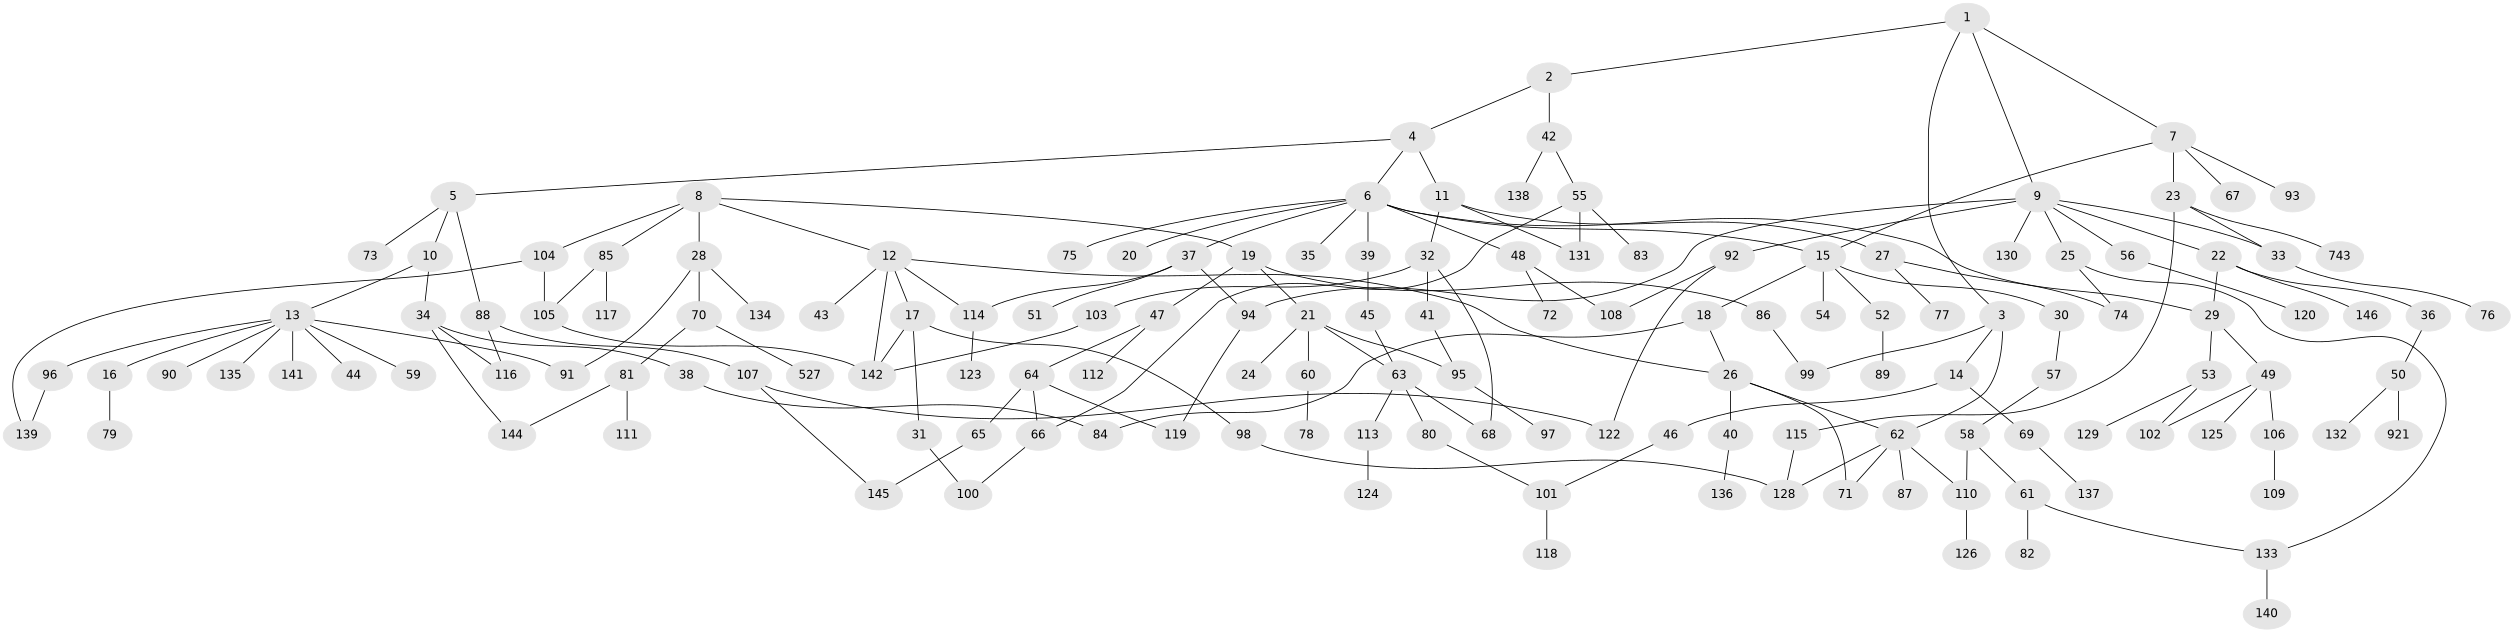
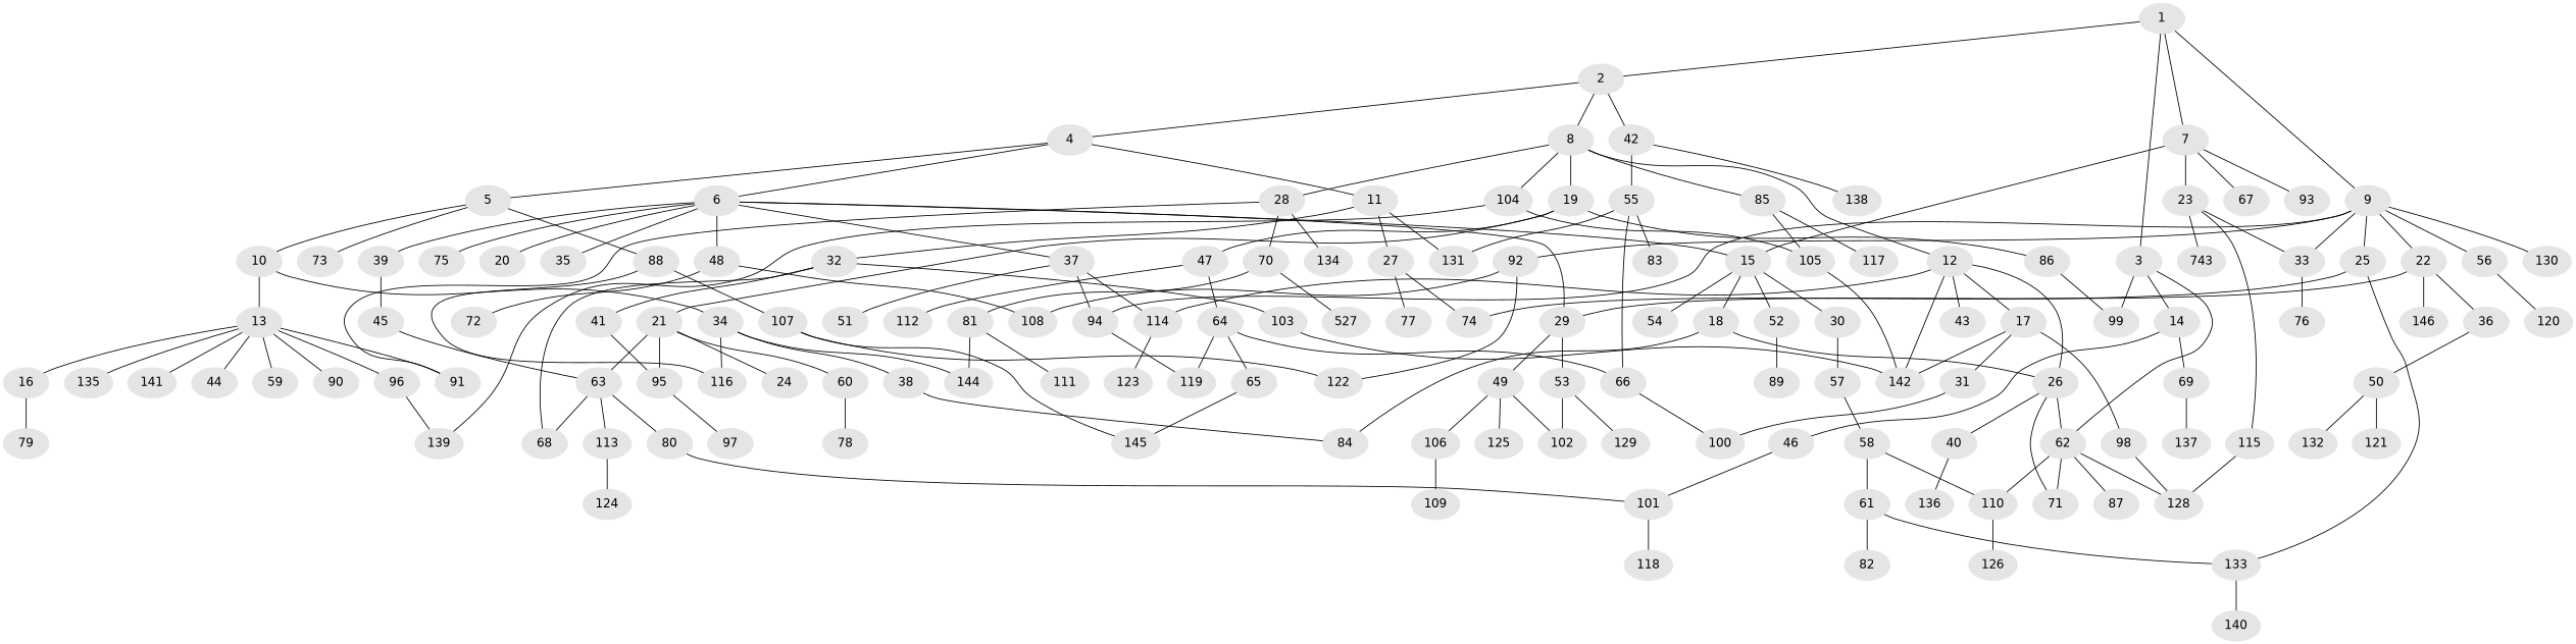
  graph {
    fontname="DejaVu Sans"
    node [color=gray90 fontname="DejaVu Sans" style=filled]
    edge [fontname="DejaVu Sans"]
    1
    2
    3
    7
    9
    4
    8
    42
    14
    62
    99
    15
    23
    67
    93
    22
    25
    33
    56
    92
    94
    130
    5
    6
    11
    12
    19
    28
    85
    104
    55
    138
    46
    69
    71
    110
    87
    128
    10
    73
    88
    20
    29
    35
    37
    39
    48
    75
    27
    32
    131
    13
    34
    116
    107
    18
    30
    52
    54
    49
    53
    114
    51
    45
    72
    108
    115
    n68 [label=743]
    17
    26
    43
    142
    21
    47
    86
    91
    70
    134
    105
    117
    139
    36
    146
    74
    133
    76
    120
    122
    119
    16
    44
    59
    90
    96
    135
    141
    38
    144
    77
    41
    68
    103
    31
    98
    40
    123
    79
    101
    137
    84
    57
    89
    100
    24
    60
    63
    95
    64
    112
    78
    80
    113
    97
    50
    140
    136
    81
    n128 [label=527]
    102
    106
    125
    129
    58
-   121 [label=921]
+   121
    132
    66
    83
    118
    65
    109
    61
    82
    126
    124
    145
    111
    1 -- 2
    1 -- 3
    1 -- 7
    1 -- 9
    2 -- 4
+   2 -- 8
    2 -- 42
    3 -- 14
    3 -- 62
    3 -- 99
    7 -- 15
    7 -- 23
    7 -- 67
    7 -- 93
    9 -- 22
    9 -- 25
    9 -- 33
    9 -- 56
    9 -- 92
    9 -- 94
    9 -- 130
    4 -- 5
    4 -- 6
    4 -- 11
    8 -- 12
    8 -- 19
    8 -- 28
    8 -- 85
    8 -- 104
    42 -- 55
    42 -- 138
    14 -- 46
    14 -- 69
    62 -- 71
    62 -- 110
    62 -- 87
    62 -- 128
    15 -- 18
    15 -- 30
    15 -- 52
    15 -- 54
    23 -- 33
    23 -- 115
    23 -- n68
    22 -- 29
    22 -- 36
    22 -- 146
    25 -- 74
    25 -- 133
    33 -- 76
    56 -- 120
    92 -- 108
    92 -- 122
    94 -- 119
    5 -- 10
    5 -- 73
    5 -- 88
    6 -- 15
    6 -- 20
    6 -- 29
    6 -- 35
    6 -- 37
    6 -- 39
    6 -- 48
    6 -- 75
    11 -- 27
    11 -- 32
    11 -- 131
    12 -- 114
    12 -- 17
    12 -- 26
    12 -- 43
    12 -- 142
    19 -- 21
    19 -- 47
    19 -- 86
    28 -- 91
    28 -- 70
    28 -- 134
    85 -- 105
    85 -- 117
    104 -- 105
    104 -- 139
    55 -- 131
    55 -- 66
    55 -- 83
    46 -- 101
    69 -- 137
    110 -- 126
    10 -- 13
    10 -- 34
    88 -- 116
    88 -- 107
    29 -- 49
    29 -- 53
    37 -- 94
    37 -- 114
    37 -- 51
    39 -- 45
    48 -- 72
    48 -- 108
    27 -- 74
    27 -- 77
    32 -- 41
    32 -- 68
    32 -- 103
    13 -- 91
    13 -- 16
    13 -- 44
    13 -- 59
    13 -- 90
    13 -- 96
    13 -- 135
    13 -- 141
    34 -- 116
    34 -- 38
    34 -- 144
    107 -- 122
    107 -- 145
    18 -- 26
    18 -- 84
    30 -- 57
    52 -- 89
    49 -- 102
    49 -- 106
    49 -- 125
    53 -- 102
    53 -- 129
    114 -- 123
    45 -- 63
    115 -- 128
    17 -- 142
    17 -- 31
    17 -- 98
    26 -- 62
    26 -- 71
    26 -- 40
    21 -- 24
    21 -- 60
    21 -- 63
    21 -- 95
    47 -- 64
    47 -- 112
    86 -- 99
    70 -- 81
    70 -- n128
    105 -- 142
    36 -- 50
    133 -- 140
    16 -- 79
    96 -- 139
    38 -- 84
    41 -- 95
    103 -- 142
    31 -- 100
    98 -- 128
    40 -- 136
    101 -- 118
    57 -- 58
    60 -- 78
    63 -- 68
    63 -- 80
    63 -- 113
    95 -- 97
    64 -- 119
    64 -- 66
    64 -- 65
    80 -- 101
    113 -- 124
    50 -- 121
    50 -- 132
    81 -- 144
    81 -- 111
    106 -- 109
    58 -- 110
    58 -- 61
    66 -- 100
    65 -- 145
    61 -- 133
    61 -- 82
  }
